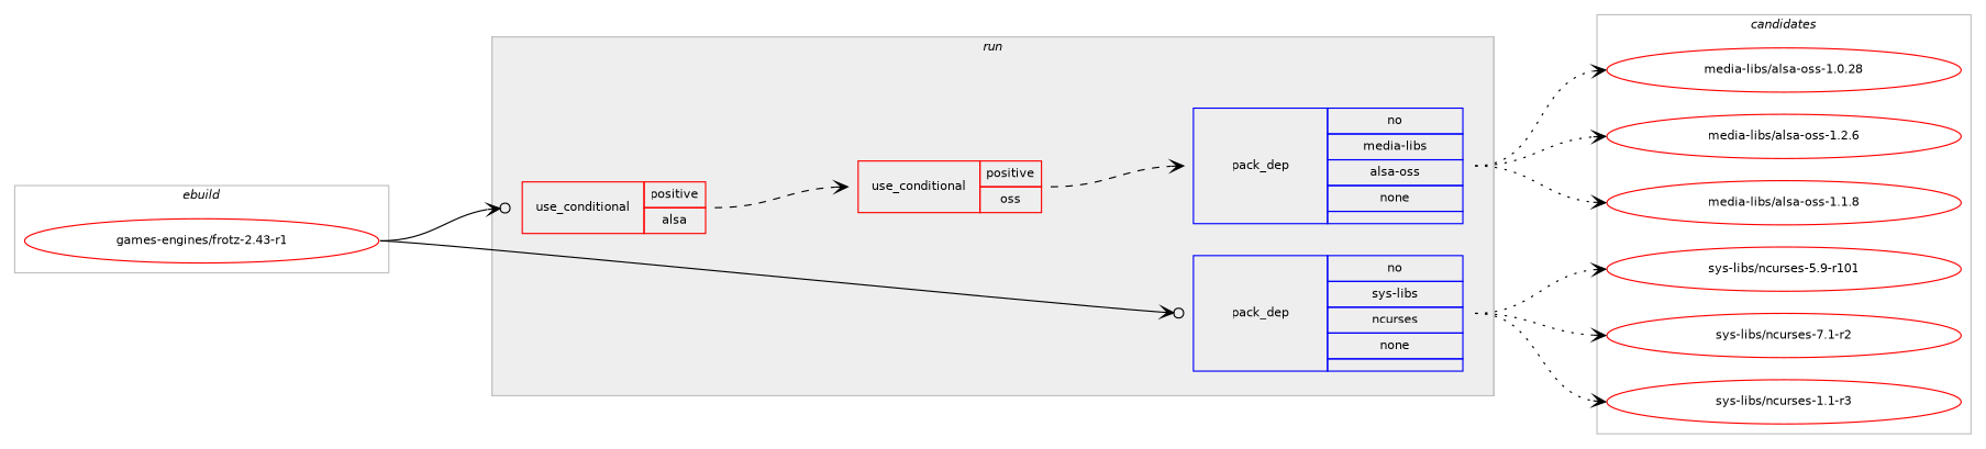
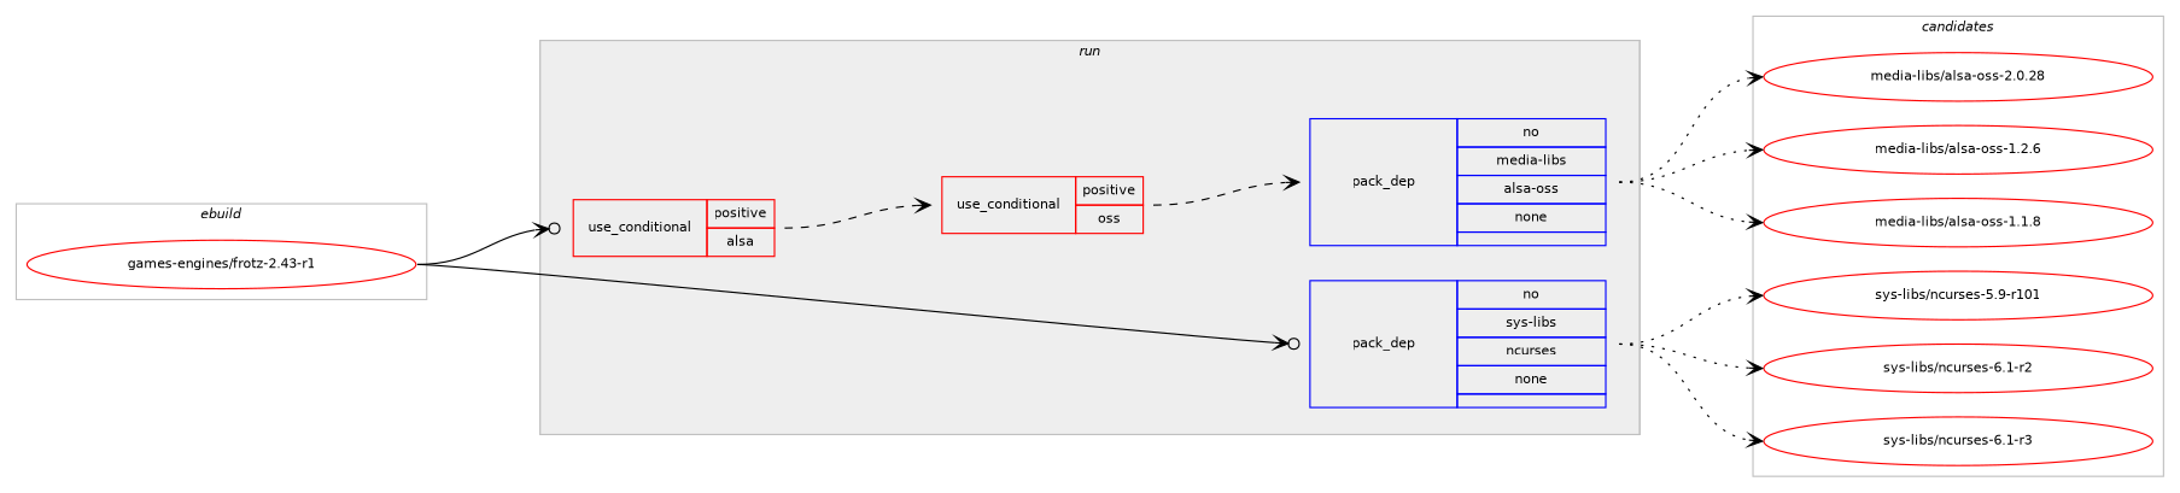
  digraph {
    compound=true
    concentrate=true
    fontname=Helvetica
    fontsize=10
    newrank=true
    rankdir=LR
    ranksep=1.5
    node [color=red fontname=Helvetica fontsize=10]
    edge [arrowhead=vee headport=w style=dotted tailport=e weight=100]
    n1 [label="games-engines/frotz-2.43-r1" width=4]
    n2 [color=blue label=<<TABLE BORDER="0" CELLBORDER="1" CELLSPACING="0" CELLPADDING="4" WIDTH="220"><TR><TD ROWSPAN="6" CELLPADDING="30">pack_dep</TD></TR><TR><TD WIDTH="110">no</TD></TR><TR><TD>media-libs</TD></TR><TR><TD>alsa-oss</TD></TR><TR><TD>none</TD></TR><TR><TD></TD></TR></TABLE>> shape=none]
    n3 [label=<<TABLE BORDER="0" CELLBORDER="1" CELLSPACING="0" CELLPADDING="4"><TR><TD ROWSPAN="3" CELLPADDING="10">use_conditional</TD></TR><TR><TD>positive</TD></TR><TR><TD>oss</TD></TR></TABLE>> shape=none]
    n4 [label=<<TABLE BORDER="0" CELLBORDER="1" CELLSPACING="0" CELLPADDING="4"><TR><TD ROWSPAN="3" CELLPADDING="10">use_conditional</TD></TR><TR><TD>positive</TD></TR><TR><TD>alsa</TD></TR></TABLE>> shape=none]
    n5 [color=blue label=<<TABLE BORDER="0" CELLBORDER="1" CELLSPACING="0" CELLPADDING="4" WIDTH="220"><TR><TD ROWSPAN="6" CELLPADDING="30">pack_dep</TD></TR><TR><TD WIDTH="110">no</TD></TR><TR><TD>sys-libs</TD></TR><TR><TD>ncurses</TD></TR><TR><TD>none</TD></TR><TR><TD></TD></TR></TABLE>> shape=none]
-   n6 [label="media-libs/alsa-oss-1.0.28" width=4]
+   n6 [label="media-libs/alsa-oss-2.0.28" width=4]
    n7 [label="media-libs/alsa-oss-1.2.6" width=4]
    n8 [label="media-libs/alsa-oss-1.1.8" width=4]
    n9 [label="sys-libs/ncurses-5.9-r101" width=4]
-   n10 [label="sys-libs/ncurses-7.1-r2" width=4]
-   n11 [label="sys-libs/ncurses-1.1-r3" width=4]
+   n10 [label="sys-libs/ncurses-6.1-r2" width=4]
+   n11 [label="sys-libs/ncurses-6.1-r3" width=4]
    subgraph cluster_1 {
      color=gray
      label=<<i>ebuild</i>>
      rank=same
      n1
    }
    subgraph cluster_2 {
      color=gray
      label=<<i>dependencies</i>>
      subgraph cluster_3 {
        color=gray
        fillcolor="#eeeeee"
        label=<<i>compile and run</i>>
        style=filled
        subgraph sub_4 {
          color=gray
          fillcolor="#eeeeee"
          label=<<i>compile and run</i>>
          style=filled
          n4
          subgraph sub_5 {
            color=gray
            fillcolor="#eeeeee"
            label=<<i>compile and run</i>>
            style=filled
            n3
            subgraph sub_6 {
              color=gray
              fillcolor="#eeeeee"
              label=<<i>compile and run</i>>
              style=filled
              n2
            }
          }
        }
        subgraph sub_7 {
          color=gray
          fillcolor="#eeeeee"
          label=<<i>compile and run</i>>
          style=filled
          n5
        }
      }
      subgraph cluster_8 {
        color=gray
        fillcolor="#eeeeee"
        label=<<i>compile</i>>
        style=filled
      }
      subgraph cluster_9 {
        color=gray
        fillcolor="#eeeeee"
        label=<<i>run</i>>
        style=filled
      }
    }
    subgraph cluster_10 {
      color=gray
      label=<<i>candidates</i>>
      rank=same
      subgraph sub_11 {
        color=black
        label=<<i>candidates</i>>
        nodesep=1
        rank=same
        n6
        n7
        n8
      }
      subgraph sub_12 {
        color=black
        label=<<i>candidates</i>>
        nodesep=1
        rank=same
        n9
        n10
        n11
      }
    }
    n1 -> n4 [arrowhead=odotvee style=solid weight=20]
    n1 -> n5 [arrowhead=odotvee style=solid weight=20]
    n2 -> n6
    n2 -> n7
    n2 -> n8
    n3 -> n2 [style=dashed weight=20]
    n4 -> n3 [style=dashed weight=20]
    n5 -> n9
    n5 -> n10
    n5 -> n11
  }
